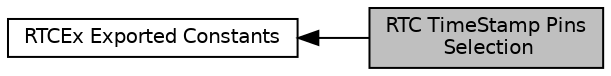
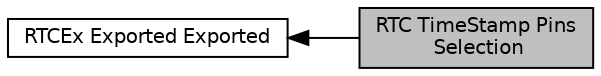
  digraph {
    rankdir=LR
    node [color=black fontname=Helvetica fontsize=10 shape=box style=filled]
    n1 [fillcolor=grey75 fontcolor=black height=0.2 label="RTC TimeStamp Pins\l Selection" width=0.4]
-   n2 [fillcolor=white height=0.2 label="RTCEx Exported Constants" width=0.4]
+   n2 [fillcolor=white height=0.2 label="RTCEx Exported Exported" width=0.4]
    n2 -> n1 [dir=back fontname=Helvetica fontsize=10 labelfontname=Helvetica labelfontsize=10 shape=plaintext style=solid]
  }
